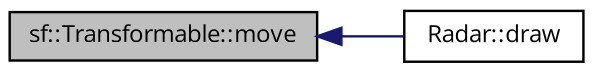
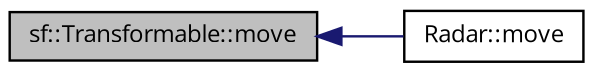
  digraph {
    rankdir=LR
    fontname="Open Sans"
    node [color=black fontname="Open Sans" fontsize=10 shape=record style=filled]
    n1 [fillcolor=grey75 fontcolor=black height=0.2 label="sf::Transformable::move" width=0.4]
-   n2 [fillcolor=white height=0.2 label="Radar::draw" width=0.4]
+   n2 [fillcolor=white height=0.2 label="Radar::move" width=0.4]
    n1 -> n2 [color=midnightblue dir=back fontname="Open Sans" fontsize=10 labelfontname=Helvetica labelfontsize=10 style=solid]
  }
